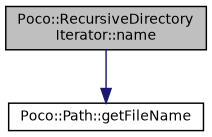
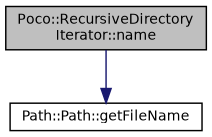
  digraph {
    rankdir=TB
    node [color=black fontname=Helvetica fontsize=10 shape=record style=filled]
    n1 [fillcolor=grey75 fontcolor=black height=0.2 label="Poco::RecursiveDirectory\lIterator::name" width=0.4]
-   n2 [fillcolor=white height=0.2 label="Poco::Path::getFileName" width=0.4]
+   n2 [fillcolor=white height=0.2 label="Path::Path::getFileName" width=0.4]
    n1 -> n2 [color=midnightblue fontname=Helvetica fontsize=10 labelfontname=Helvetica labelfontsize=10 style=solid]
  }
